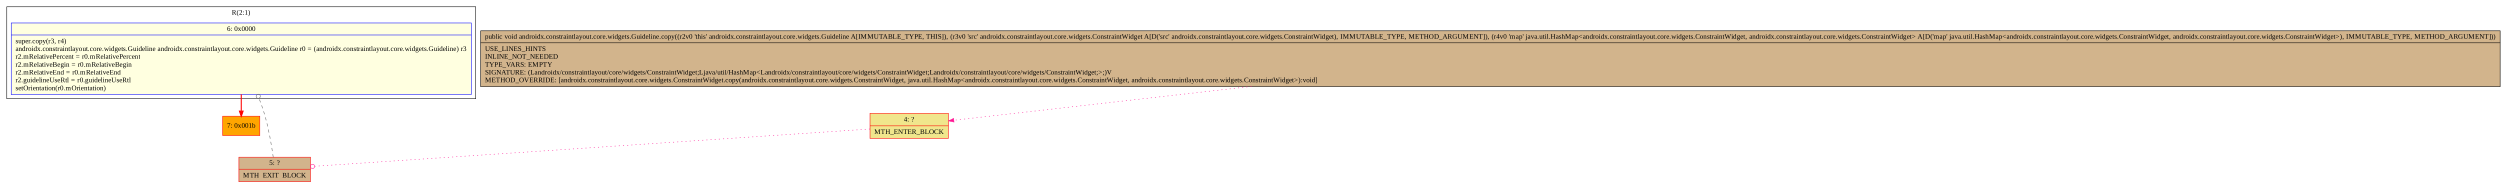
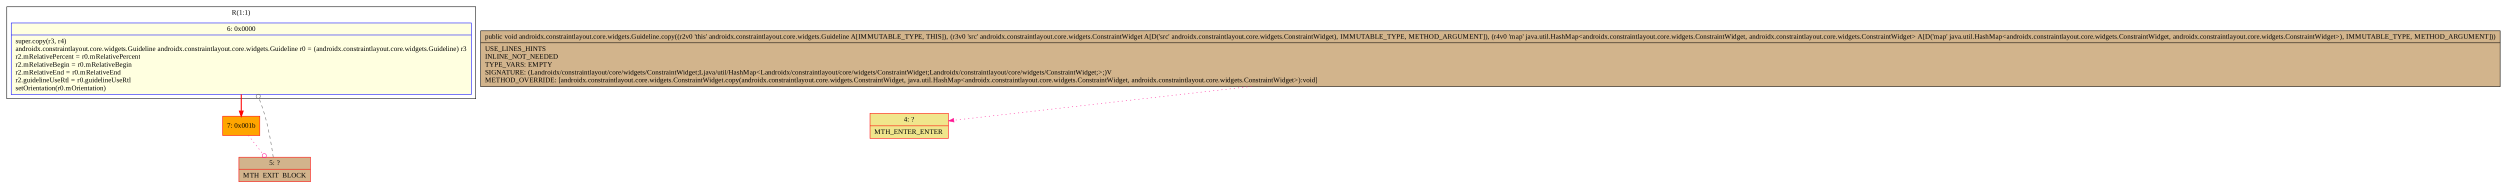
  digraph {
    fontname="Liberation Serif"
    node [color=red fillcolor=tan fontname="Liberation Serif" shape=record style=filled]
    edge [arrowhead=normal color=deeppink fontname="Liberation Serif" style=dotted]
    n1 [color=blue fillcolor=lightyellow label="{6\:\ 0x0000|super.copy(r3, r4)\landroidx.constraintlayout.core.widgets.Guideline androidx.constraintlayout.core.widgets.Guideline r0 = (androidx.constraintlayout.core.widgets.Guideline) r3\lr2.mRelativePercent = r0.mRelativePercent\lr2.mRelativeBegin = r0.mRelativeBegin\lr2.mRelativeEnd = r0.mRelativeEnd\lr2.guidelineUseRtl = r0.guidelineUseRtl\lsetOrientation(r0.mOrientation)\l}"]
    n2 [fillcolor=orange label="{7\:\ 0x001b}"]
    n3 [label="{5\:\ ?|MTH_EXIT_BLOCK\l}"]
-   n4 [fillcolor=khaki label="{4\:\ ?|MTH_ENTER_BLOCK\l}"]
+   n4 [fillcolor=khaki label="{4\:\ ?|MTH_ENTER_ENTER\l}"]
    n5 [label="{public void androidx.constraintlayout.core.widgets.Guideline.copy((r2v0 'this' androidx.constraintlayout.core.widgets.Guideline A[IMMUTABLE_TYPE, THIS]), (r3v0 'src' androidx.constraintlayout.core.widgets.ConstraintWidget A[D('src' androidx.constraintlayout.core.widgets.ConstraintWidget), IMMUTABLE_TYPE, METHOD_ARGUMENT]), (r4v0 'map' java.util.HashMap\<androidx.constraintlayout.core.widgets.ConstraintWidget, androidx.constraintlayout.core.widgets.ConstraintWidget\> A[D('map' java.util.HashMap\<androidx.constraintlayout.core.widgets.ConstraintWidget, androidx.constraintlayout.core.widgets.ConstraintWidget\>), IMMUTABLE_TYPE, METHOD_ARGUMENT]))  | USE_LINES_HINTS\lINLINE_NOT_NEEDED\lTYPE_VARS: EMPTY\lSIGNATURE: (Landroidx\/constraintlayout\/core\/widgets\/ConstraintWidget;Ljava\/util\/HashMap\<Landroidx\/constraintlayout\/core\/widgets\/ConstraintWidget;Landroidx\/constraintlayout\/core\/widgets\/ConstraintWidget;\>;)V\lMETHOD_OVERRIDE: [androidx.constraintlayout.core.widgets.ConstraintWidget.copy(androidx.constraintlayout.core.widgets.ConstraintWidget, java.util.HashMap\<androidx.constraintlayout.core.widgets.ConstraintWidget, androidx.constraintlayout.core.widgets.ConstraintWidget\>):void]\l}" color=""]
    subgraph cluster_1 {
-     label="R(2:1)"
+     label="R(1:1)"
      n1
    }
    n1 -> n2 [color=red style=bold]
-   n4 -> n3 [arrowhead=odot]
+   n2 -> n3 [arrowhead=odot]
    n3 -> n1 [arrowhead=odot color=gray40 style=dashed]
    n5 -> n4
  }
